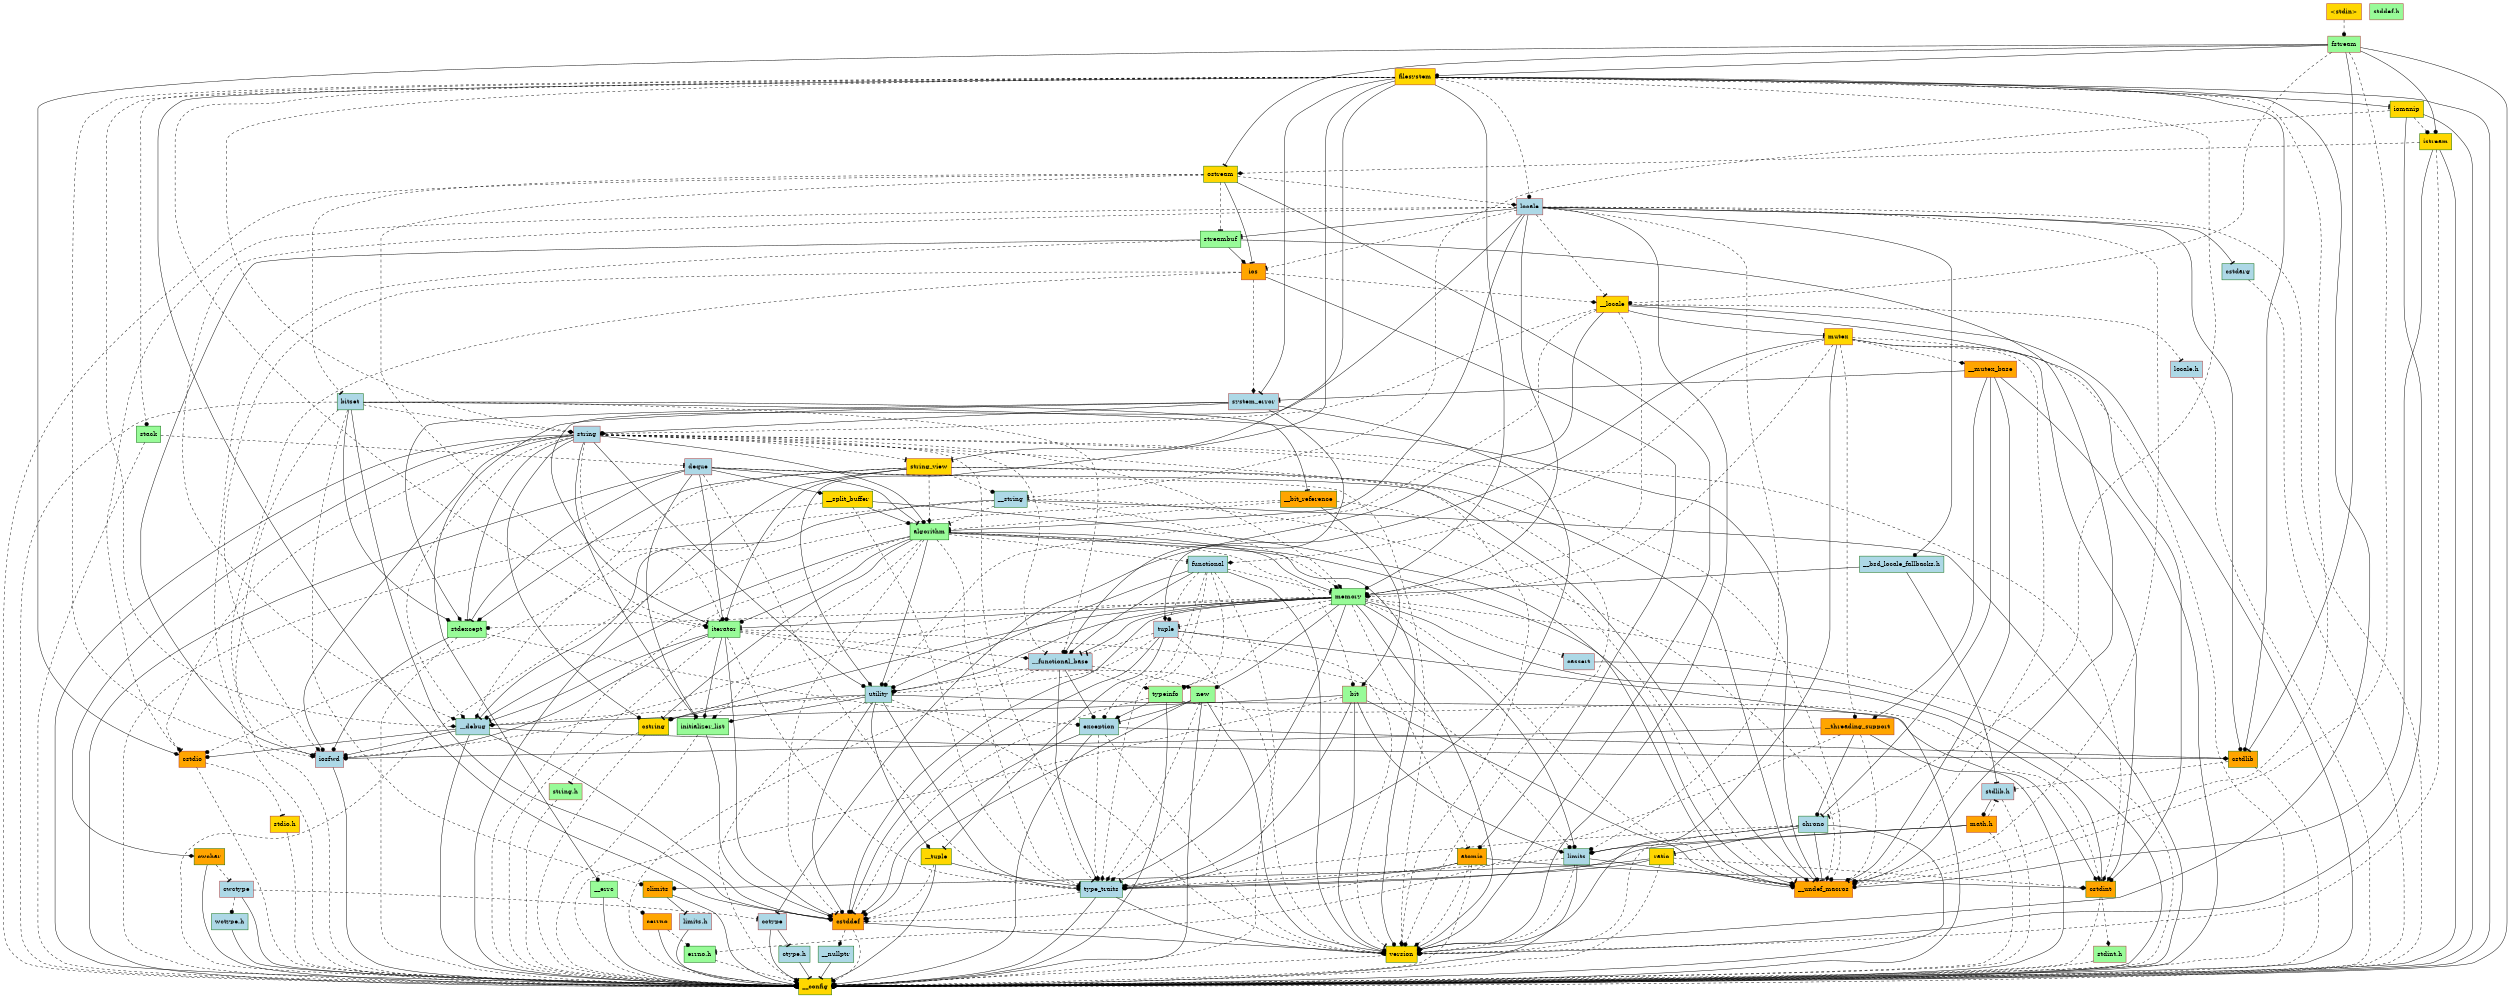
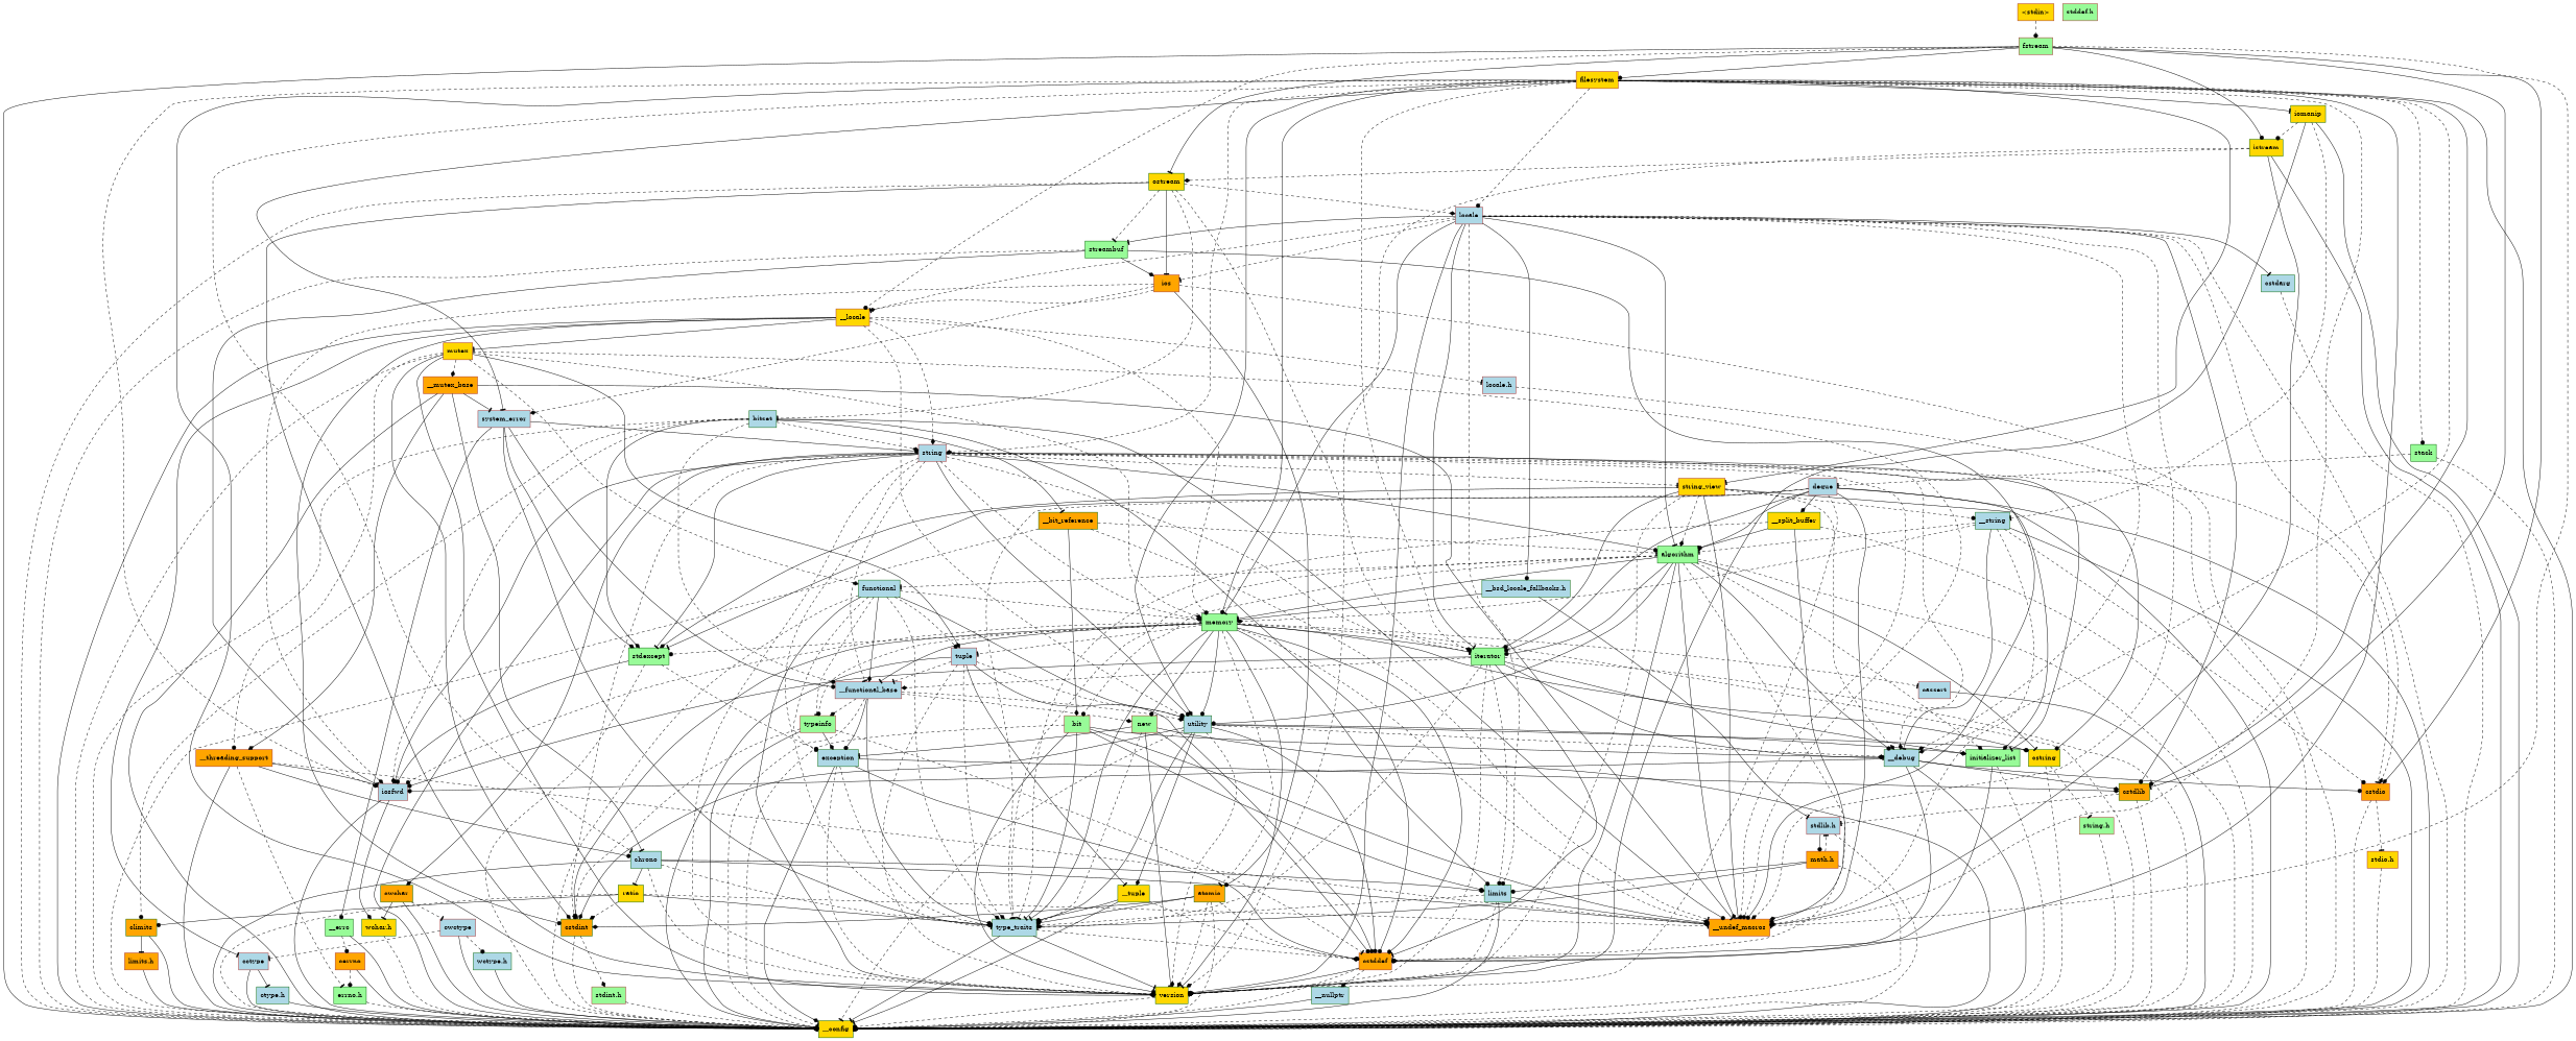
  digraph {
    node [color=darkgreen fillcolor=lightblue shape=box style=filled]
    edge [arrowhead=tee style=solid]
    n1 [color=brown fillcolor=gold label="\<stdin\>"]
    n2 [color=brown fillcolor=palegreen label=fstream]
    n3 [fillcolor=gold label=ostream]
    n4 [fillcolor=gold label=istream]
    n5 [color=brown fillcolor=gold label=filesystem]
    n6 [fillcolor=gold label=__config]
    n7 [color=brown fillcolor=gold label=__locale]
    n8 [fillcolor=orange label=cstdlib]
    n9 [color=brown fillcolor=orange label=__undef_macros]
    n10 [color=brown fillcolor=orange label=cstdio]
    n11 [fillcolor=palegreen label=iterator]
    n12 [fillcolor=gold label=version]
    n13 [color=brown fillcolor=orange label=ios]
    n14 [fillcolor=palegreen label=streambuf]
    n15 [color=brown label=locale]
    n16 [label=bitset]
    n17 [fillcolor=palegreen label=memory]
    n18 [color=brown label=iosfwd]
    n19 [color=brown fillcolor=orange label=cstddef]
    n20 [label=utility]
    n21 [label=__debug]
    n22 [color=brown label=system_error]
    n23 [label=chrono]
    n24 [color=brown label=string]
    n25 [fillcolor=palegreen label=stack]
    n26 [fillcolor=gold label=iomanip]
    n27 [color=brown fillcolor=gold label=string_view]
    n28 [fillcolor=orange label=cstdint]
    n29 [color=brown label=cctype]
    n30 [color=brown fillcolor=gold label=mutex]
    n31 [color=brown label="locale.h"]
    n32 [color=brown label="stdlib.h"]
    n33 [color=brown fillcolor=gold label="stdio.h"]
    n34 [color=brown fillcolor=palegreen label=typeinfo]
    n35 [color=brown fillcolor=palegreen label=new]
    n36 [color=brown label=__functional_base]
    n37 [color=brown label=tuple]
    n38 [fillcolor=palegreen label=stdexcept]
    n39 [color=brown label=cassert]
    n40 [fillcolor=orange label=atomic]
    n41 [label=type_traits]
    n42 [fillcolor=gold label=cstring]
    n43 [label=limits]
    n44 [label=exception]
    n45 [fillcolor=palegreen label=initializer_list]
    n46 [fillcolor=gold label=__tuple]
+   n47 [fillcolor=gold label="wchar.h"]
    n48 [label=__nullptr]
    n49 [color=brown fillcolor=palegreen label="string.h"]
    n50 [color=brown fillcolor=palegreen label="stdint.h"]
    n51 [label=cstdarg]
    n52 [label="__bsd_locale_fallbacks.h"]
    n53 [fillcolor=palegreen label=algorithm]
    n54 [fillcolor=orange label=climits]
    n55 [fillcolor=orange label=__bit_reference]
    n56 [label=functional]
    n57 [color=brown fillcolor=palegreen label=bit]
    n58 [fillcolor=orange label=cwchar]
    n59 [color=brown label=cwctype]
    n60 [label="wctype.h"]
    n61 [fillcolor=palegreen label=__errc]
    n62 [label="ctype.h"]
    n63 [color=brown fillcolor=orange label=__mutex_base]
    n64 [color=brown fillcolor=orange label=__threading_support]
    n65 [fillcolor=palegreen label="errno.h"]
    n66 [fillcolor=gold label=ratio]
-   n67 [color=brown label="limits.h"]
+   n67 [color=brown fillcolor=orange label="limits.h"]
    n68 [color=brown fillcolor=orange label=cerrno]
    n69 [color=brown fillcolor=orange label="math.h"]
    n70 [color=brown label=deque]
    n71 [label=__string]
    n72 [fillcolor=gold label=__split_buffer]
    n73 [color=brown fillcolor=palegreen label="stddef.h"]
    n1 -> n2 [arrowhead=dot style=dashed]
    n2 -> n3
    n2 -> n4 [arrowhead=dot]
    n2 -> n5 [arrowhead=dot]
    n2 -> n6 [arrowhead=dot]
    n2 -> n7 [arrowhead=dot style=dashed]
    n2 -> n8
    n2 -> n9 [style=dashed]
    n2 -> n10 [arrowhead=diamond]
    n3 -> n6 [style=dashed]
    n3 -> n11 [arrowhead=diamond style=dashed]
    n3 -> n12 [arrowhead=dot]
    n3 -> n13
    n3 -> n14 [style=dashed]
    n3 -> n15 [arrowhead=diamond style=dashed]
    n3 -> n16 [style=dashed]
    n4 -> n3 [arrowhead=diamond style=dashed]
    n4 -> n6 [arrowhead=dot]
    n4 -> n9 [arrowhead=dot]
    n4 -> n12 [arrowhead=diamond style=dashed]
    n5 -> n6
    n5 -> n8 [arrowhead=dot]
    n5 -> n9 [arrowhead=dot style=dashed]
    n5 -> n11 [arrowhead=dot style=dashed]
    n5 -> n12 [arrowhead=dot]
    n5 -> n15 [arrowhead=dot style=dashed]
    n5 -> n17 [arrowhead=dot]
    n5 -> n18 [arrowhead=diamond style=dashed]
    n5 -> n19 [arrowhead=diamond]
    n5 -> n20 [arrowhead=diamond]
    n5 -> n21 [arrowhead=diamond style=dashed]
    n5 -> n22
    n5 -> n23 [style=dashed]
    n5 -> n24 [arrowhead=diamond style=dashed]
    n5 -> n25 [arrowhead=dot style=dashed]
    n5 -> n26
    n5 -> n27
    n7 -> n6
    n7 -> n17 [arrowhead=dot style=dashed]
    n7 -> n20 [arrowhead=dot style=dashed]
    n7 -> n24 [arrowhead=diamond style=dashed]
    n7 -> n28 [arrowhead=dot]
    n7 -> n29
    n7 -> n30
    n7 -> n31 [style=dashed]
    n8 -> n6 [arrowhead=dot style=dashed]
    n8 -> n32 [style=dashed]
    n10 -> n6 [arrowhead=dot style=dashed]
    n10 -> n33 [style=dashed]
    n11 -> n6 [arrowhead=diamond style=dashed]
    n11 -> n12 [style=dashed]
    n11 -> n18 [arrowhead=dot]
    n11 -> n19
    n11 -> n21
    n11 -> n36 [arrowhead=diamond style=dashed]
    n11 -> n41 [style=dashed]
    n11 -> n43 [arrowhead=dot style=dashed]
    n11 -> n45 [arrowhead=diamond]
    n12 -> n6 [arrowhead=dot style=dashed]
    n13 -> n6 [arrowhead=diamond style=dashed]
    n13 -> n7 [arrowhead=diamond style=dashed]
    n13 -> n18 [arrowhead=diamond style=dashed]
    n13 -> n22 [arrowhead=diamond style=dashed]
    n13 -> n40 [arrowhead=dot]
    n14 -> n6 [arrowhead=dot style=dashed]
    n14 -> n9 [arrowhead=dot]
    n14 -> n13 [arrowhead=diamond]
    n14 -> n18
    n15 -> n6 [arrowhead=diamond style=dashed]
    n15 -> n7 [style=dashed]
    n15 -> n8 [arrowhead=dot]
    n15 -> n9 [arrowhead=diamond style=dashed]
    n15 -> n10 [arrowhead=diamond style=dashed]
    n15 -> n11
    n15 -> n12 [arrowhead=diamond]
    n15 -> n13 [style=dashed]
    n15 -> n14
    n15 -> n17
    n15 -> n21 [arrowhead=diamond style=dashed]
    n15 -> n43 [arrowhead=dot style=dashed]
    n15 -> n51
    n15 -> n52 [arrowhead=dot]
    n15 -> n53
    n16 -> n6 [arrowhead=diamond style=dashed]
    n16 -> n9 [arrowhead=dot]
    n16 -> n18 [arrowhead=diamond style=dashed]
    n16 -> n19 [arrowhead=dot]
    n16 -> n24 [arrowhead=diamond style=dashed]
    n16 -> n36 [arrowhead=dot style=dashed]
    n16 -> n38 [arrowhead=diamond]
    n16 -> n54 [arrowhead=dot style=dashed]
    n16 -> n55
    n17 -> n6 [style=dashed]
    n17 -> n9 [arrowhead=diamond style=dashed]
    n17 -> n11
    n17 -> n12
    n17 -> n18 [arrowhead=dot style=dashed]
    n17 -> n19 [arrowhead=dot]
    n17 -> n20 [arrowhead=dot]
    n17 -> n28
    n17 -> n34 [arrowhead=dot style=dashed]
    n17 -> n35 [arrowhead=dot]
    n17 -> n36
    n17 -> n37 [style=dashed]
    n17 -> n38 [arrowhead=dot style=dashed]
    n17 -> n39 [style=dashed]
    n17 -> n40 [style=dashed]
    n17 -> n41
    n17 -> n42 [arrowhead=diamond]
    n17 -> n43 [arrowhead=dot]
    n18 -> n6 [arrowhead=diamond]
+   n18 -> n47 [arrowhead=diamond]
    n19 -> n6 [arrowhead=dot style=dashed]
    n19 -> n12 [arrowhead=diamond]
    n19 -> n48 [arrowhead=diamond style=dashed]
    n20 -> n6 [style=dashed]
    n20 -> n12 [arrowhead=diamond style=dashed]
    n20 -> n19 [arrowhead=dot]
    n20 -> n21 [arrowhead=diamond style=dashed]
    n20 -> n28 [arrowhead=diamond]
    n20 -> n41 [arrowhead=dot]
    n20 -> n42 [arrowhead=dot]
    n20 -> n45 [arrowhead=diamond]
    n20 -> n46 [arrowhead=diamond]
    n21 -> n6
    n21 -> n8 [arrowhead=diamond]
    n21 -> n10 [arrowhead=dot]
    n21 -> n18 [arrowhead=dot]
    n21 -> n19 [arrowhead=dot]
    n22 -> n24 [arrowhead=dot]
    n22 -> n36 [arrowhead=dot]
    n22 -> n38 [arrowhead=diamond]
    n22 -> n41
    n22 -> n61 [arrowhead=dot]
    n23 -> n6
    n23 -> n9
    n23 -> n12 [arrowhead=dot style=dashed]
    n23 -> n41 [arrowhead=diamond style=dashed]
    n23 -> n43 [arrowhead=diamond]
    n23 -> n66
    n24 -> n6 [arrowhead=dot]
    n24 -> n9 [arrowhead=dot style=dashed]
    n24 -> n10 [style=dashed]
    n24 -> n11 [style=dashed]
    n24 -> n12 [arrowhead=dot style=dashed]
    n24 -> n17 [arrowhead=diamond style=dashed]
    n24 -> n18 [arrowhead=dot]
    n24 -> n20 [arrowhead=dot]
    n24 -> n21 [arrowhead=diamond style=dashed]
    n24 -> n27 [style=dashed]
    n24 -> n28 [arrowhead=diamond style=dashed]
    n24 -> n36 [style=dashed]
    n24 -> n38
    n24 -> n41 [style=dashed]
    n24 -> n42 [arrowhead=dot]
    n24 -> n45
    n24 -> n53 [arrowhead=dot]
    n24 -> n58 [arrowhead=diamond]
    n25 -> n6 [style=dashed]
    n25 -> n70 [style=dashed]
    n26 -> n4 [arrowhead=dot style=dashed]
    n26 -> n6
    n26 -> n12 [arrowhead=diamond]
    n26 -> n71 [style=dashed]
    n27 -> n6 [arrowhead=diamond]
    n27 -> n9
    n27 -> n11 [arrowhead=dot]
    n27 -> n12 [arrowhead=dot style=dashed]
    n27 -> n21 [arrowhead=diamond style=dashed]
    n27 -> n38 [arrowhead=diamond]
    n27 -> n53 [arrowhead=diamond style=dashed]
    n27 -> n71 [arrowhead=dot style=dashed]
    n28 -> n6 [arrowhead=diamond style=dashed]
    n28 -> n50 [arrowhead=diamond style=dashed]
    n29 -> n6 [arrowhead=diamond]
    n29 -> n62
    n30 -> n6 [arrowhead=diamond style=dashed]
    n30 -> n9 [arrowhead=dot style=dashed]
    n30 -> n12 [arrowhead=diamond]
    n30 -> n17 [arrowhead=diamond style=dashed]
    n30 -> n28 [arrowhead=diamond]
    n30 -> n37 [arrowhead=diamond]
    n30 -> n56 [arrowhead=diamond style=dashed]
    n30 -> n63 [arrowhead=diamond style=dashed]
    n30 -> n64 [arrowhead=dot style=dashed]
    n31 -> n6 [arrowhead=diamond style=dashed]
    n32 -> n6 [arrowhead=diamond style=dashed]
    n32 -> n69 [arrowhead=dot]
    n33 -> n6 [arrowhead=dot style=dashed]
    n34 -> n6
    n34 -> n19 [style=dashed]
    n34 -> n28 [arrowhead=diamond style=dashed]
    n34 -> n44 [arrowhead=diamond]
    n35 -> n6 [arrowhead=diamond]
    n35 -> n12
    n35 -> n19 [arrowhead=dot]
    n35 -> n41 [arrowhead=diamond style=dashed]
    n35 -> n44
    n36 -> n6 [style=dashed]
    n36 -> n20 [arrowhead=diamond style=dashed]
    n36 -> n34 [arrowhead=diamond style=dashed]
    n36 -> n35 [arrowhead=diamond style=dashed]
    n36 -> n41 [arrowhead=diamond]
    n36 -> n44 [arrowhead=dot]
    n37 -> n6
    n37 -> n12 [style=dashed]
    n37 -> n19 [arrowhead=dot]
    n37 -> n20 [style=dashed]
    n37 -> n36 [style=dashed]
    n37 -> n41 [arrowhead=diamond style=dashed]
    n37 -> n46
    n38 -> n6 [arrowhead=diamond style=dashed]
    n38 -> n18 [arrowhead=dot]
    n38 -> n44 [arrowhead=dot style=dashed]
    n39 -> n6 [arrowhead=dot]
    n40 -> n6 [arrowhead=diamond style=dashed]
    n40 -> n12 [arrowhead=diamond style=dashed]
    n40 -> n19 [arrowhead=diamond style=dashed]
    n40 -> n28 [arrowhead=diamond]
    n40 -> n41 [arrowhead=dot]
    n41 -> n6
    n41 -> n12
    n41 -> n19 [arrowhead=diamond style=dashed]
    n42 -> n6 [arrowhead=dot style=dashed]
    n42 -> n49 [style=dashed]
    n43 -> n6 [arrowhead=diamond]
    n43 -> n9
    n43 -> n12 [style=dashed]
    n43 -> n41 [style=dashed]
    n44 -> n6 [arrowhead=diamond]
    n44 -> n8 [arrowhead=diamond]
    n44 -> n12 [arrowhead=diamond style=dashed]
    n44 -> n19 [arrowhead=diamond]
    n44 -> n41 [arrowhead=diamond style=dashed]
    n45 -> n6 [style=dashed]
    n45 -> n19 [arrowhead=diamond]
    n46 -> n6
    n46 -> n19 [arrowhead=dot style=dashed]
    n46 -> n41 [arrowhead=dot]
+   n47 -> n6 [arrowhead=diamond style=dashed]
    n48 -> n6
    n49 -> n6 [arrowhead=diamond style=dashed]
    n50 -> n6 [style=dashed]
    n51 -> n6 [style=dashed]
    n52 -> n17
    n52 -> n32
    n53 -> n6 [arrowhead=dot style=dashed]
    n53 -> n9 [arrowhead=diamond]
    n53 -> n11 [arrowhead=dot]
    n53 -> n12 [arrowhead=dot]
    n53 -> n17
    n53 -> n19 [style=dashed]
    n53 -> n20 [arrowhead=dot]
    n53 -> n21 [arrowhead=dot]
    n53 -> n41 [style=dashed]
    n53 -> n42
    n53 -> n45 [arrowhead=diamond style=dashed]
    n53 -> n56 [style=dashed]
    n53 -> n57 [arrowhead=dot style=dashed]
    n54 -> n6 [arrowhead=dot]
    n54 -> n67
    n55 -> n6 [style=dashed]
    n55 -> n9 [style=dashed]
    n55 -> n53 [style=dashed]
    n55 -> n57 [arrowhead=diamond]
    n56 -> n6 [arrowhead=dot style=dashed]
    n56 -> n12 [arrowhead=dot]
    n56 -> n17 [style=dashed]
    n56 -> n20 [arrowhead=dot]
    n56 -> n34 [style=dashed]
    n56 -> n36 [arrowhead=diamond]
    n56 -> n37 [arrowhead=dot style=dashed]
    n56 -> n41 [arrowhead=diamond style=dashed]
    n56 -> n44 [arrowhead=dot style=dashed]
    n57 -> n6 [style=dashed]
    n57 -> n9 [arrowhead=dot]
    n57 -> n12 [arrowhead=dot]
    n57 -> n21 [arrowhead=diamond]
    n57 -> n41
    n57 -> n43 [arrowhead=diamond]
    n58 -> n6 [arrowhead=dot]
+   n58 -> n47
    n58 -> n59 [style=dashed]
    n59 -> n6 [arrowhead=diamond]
    n59 -> n29 [style=dashed]
    n59 -> n60 [arrowhead=dot style=dashed]
    n60 -> n6 [arrowhead=dot]
    n61 -> n6 [arrowhead=diamond]
    n61 -> n68 [arrowhead=dot style=dashed]
    n62 -> n6
    n63 -> n6 [arrowhead=dot]
    n63 -> n9
    n63 -> n22
    n63 -> n23
    n63 -> n64 [arrowhead=diamond]
    n64 -> n6 [arrowhead=diamond]
    n64 -> n9 [arrowhead=diamond style=dashed]
    n64 -> n18 [arrowhead=dot]
    n64 -> n23 [arrowhead=dot]
    n64 -> n65 [style=dashed]
    n65 -> n6 [arrowhead=diamond style=dashed]
    n66 -> n6 [style=dashed]
    n66 -> n9 [style=dashed]
    n66 -> n28 [arrowhead=diamond style=dashed]
    n66 -> n41 [arrowhead=dot]
    n66 -> n54 [arrowhead=dot]
    n67 -> n6
    n68 -> n6 [arrowhead=diamond]
    n68 -> n65 [arrowhead=dot style=dashed]
    n69 -> n6 [arrowhead=dot style=dashed]
    n69 -> n32 [style=dashed]
    n69 -> n41 [arrowhead=diamond]
    n69 -> n43 [arrowhead=dot]
    n70 -> n6 [arrowhead=dot]
    n70 -> n9 [arrowhead=diamond]
    n70 -> n11 [arrowhead=dot]
    n70 -> n12 [arrowhead=diamond style=dashed]
    n70 -> n38
    n70 -> n41 [style=dashed]
    n70 -> n45 [arrowhead=diamond]
    n70 -> n53
    n70 -> n72 [arrowhead=diamond]
    n71 -> n6 [arrowhead=diamond]
    n71 -> n9 [arrowhead=diamond style=dashed]
    n71 -> n10 [arrowhead=dot style=dashed]
    n71 -> n17 [arrowhead=diamond style=dashed]
    n71 -> n21
    n71 -> n53 [style=dashed]
    n72 -> n6 [arrowhead=dot style=dashed]
    n72 -> n9 [arrowhead=dot]
    n72 -> n41 [style=dashed]
    n72 -> n53 [arrowhead=dot]
  }
